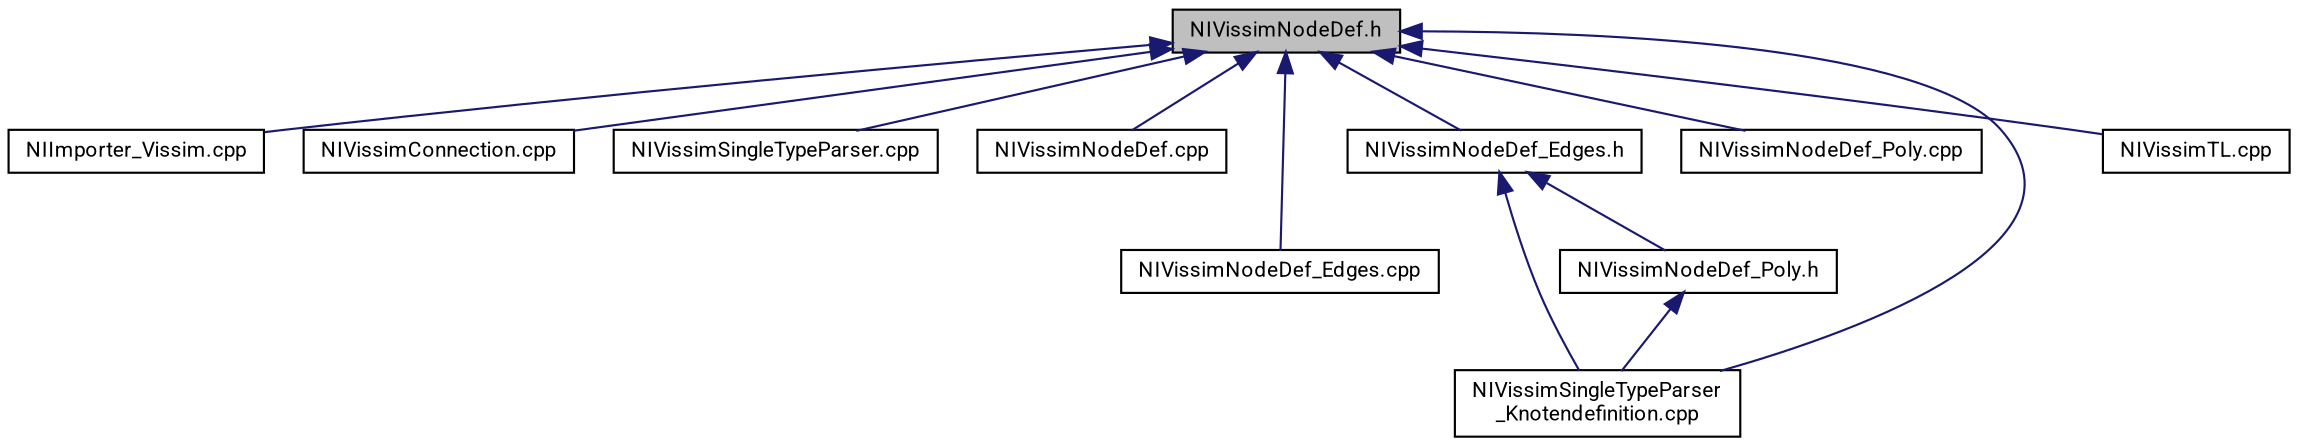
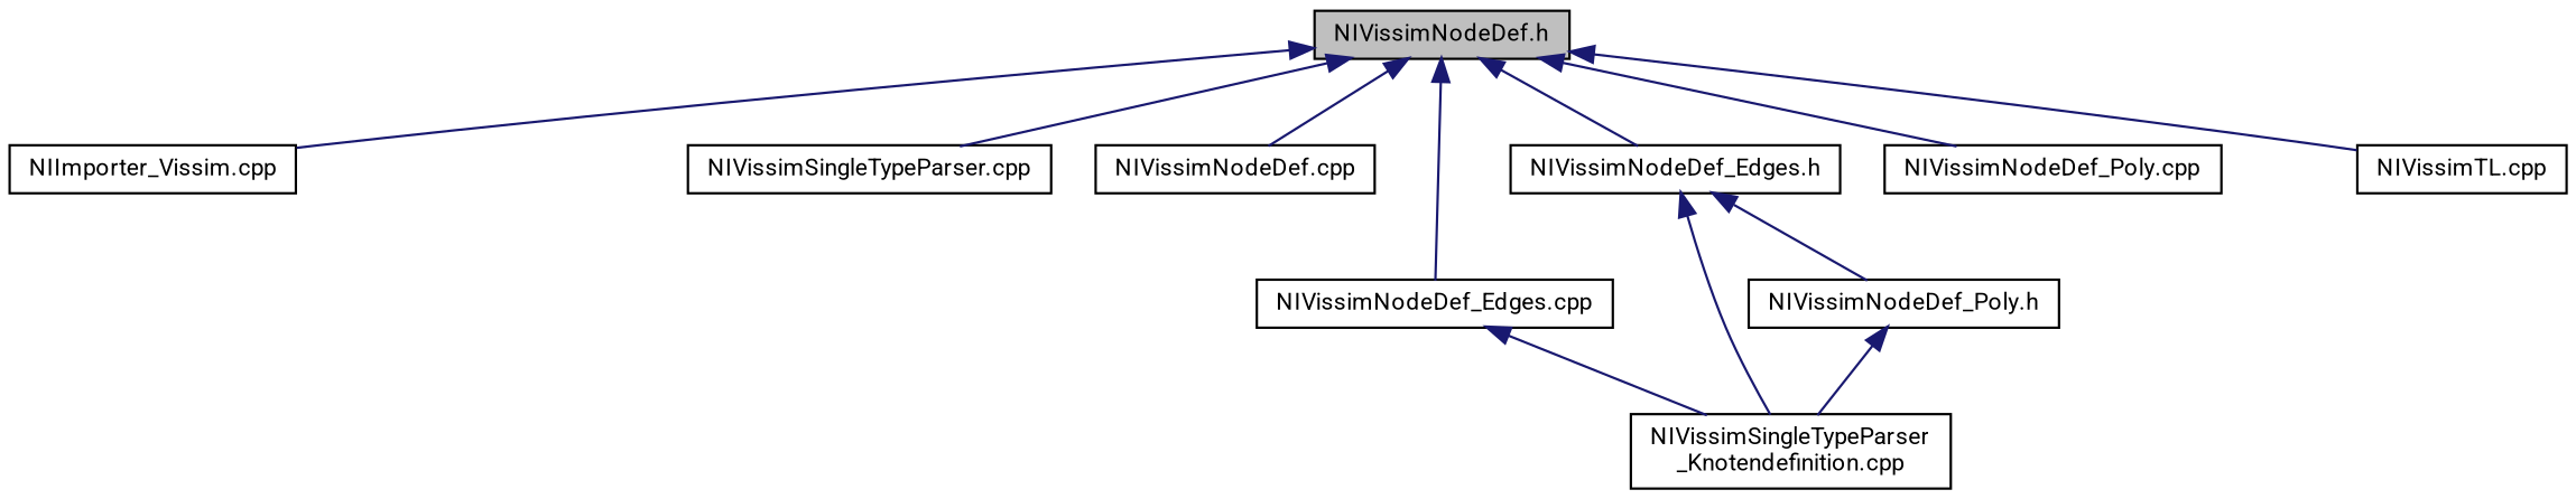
  digraph {
    fontname=Roboto
    node [color=black fillcolor=white fontname=Roboto fontsize=10 shape=record style=filled]
    edge [color=midnightblue dir=back fontname=Roboto fontsize=10 labelfontname=Helvetica labelfontsize=10 style=solid]
    n1 [fillcolor=grey75 fontcolor=black height=0.2 label="NIVissimNodeDef.h" width=0.4]
    n2 [height=0.2 label="NIImporter_Vissim.cpp" width=0.4]
-   n3 [height=0.2 label="NIVissimConnection.cpp" width=0.4]
    n4 [height=0.2 label="NIVissimSingleTypeParser.cpp" width=0.4]
    n5 [height=0.2 label="NIVissimNodeDef.cpp" width=0.4]
    n6 [height=0.2 label="NIVissimNodeDef_Edges.cpp" width=0.4]
    n7 [height=0.2 label="NIVissimNodeDef_Edges.h" width=0.4]
    n8 [height=0.2 label="NIVissimNodeDef_Poly.cpp" width=0.4]
    n9 [height=0.2 label="NIVissimSingleTypeParser\l_Knotendefinition.cpp" width=0.4]
    n10 [height=0.2 label="NIVissimTL.cpp" width=0.4]
    n11 [height=0.2 label="NIVissimNodeDef_Poly.h" width=0.4]
    n1 -> n2
-   n1 -> n3
    n1 -> n4
    n1 -> n5
    n1 -> n6
    n1 -> n7
    n1 -> n8
-   n1 -> n9
+   n6 -> n9
    n1 -> n10
    n7 -> n9
    n7 -> n11
    n11 -> n9
  }
